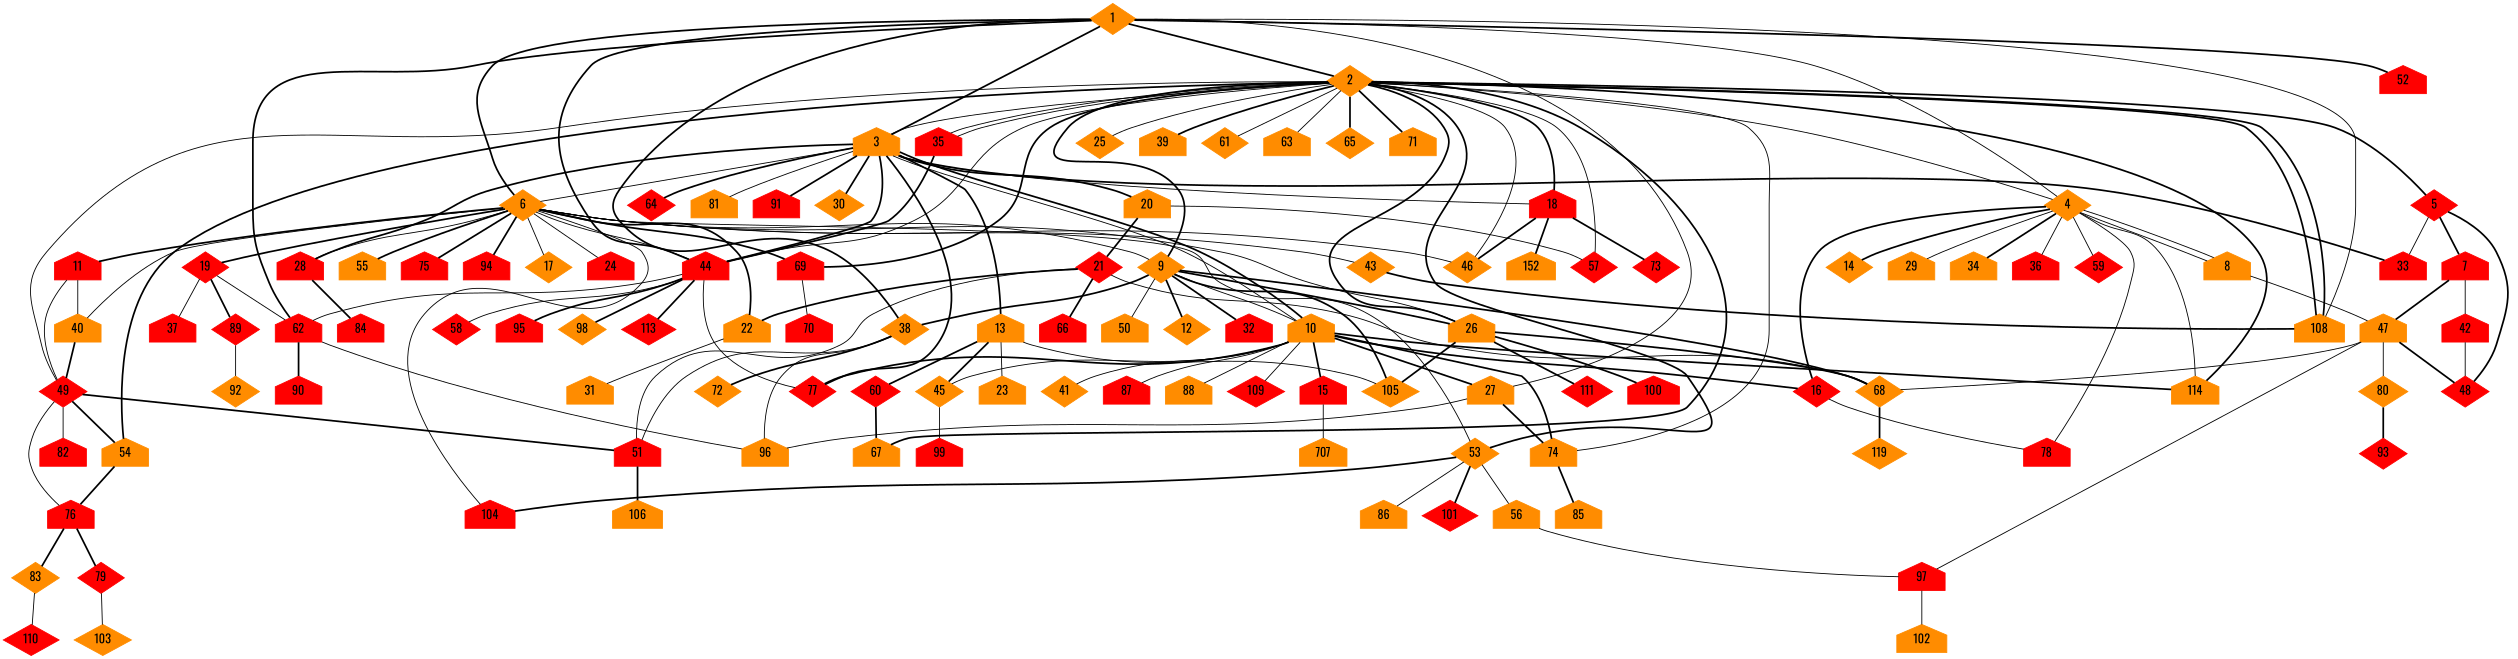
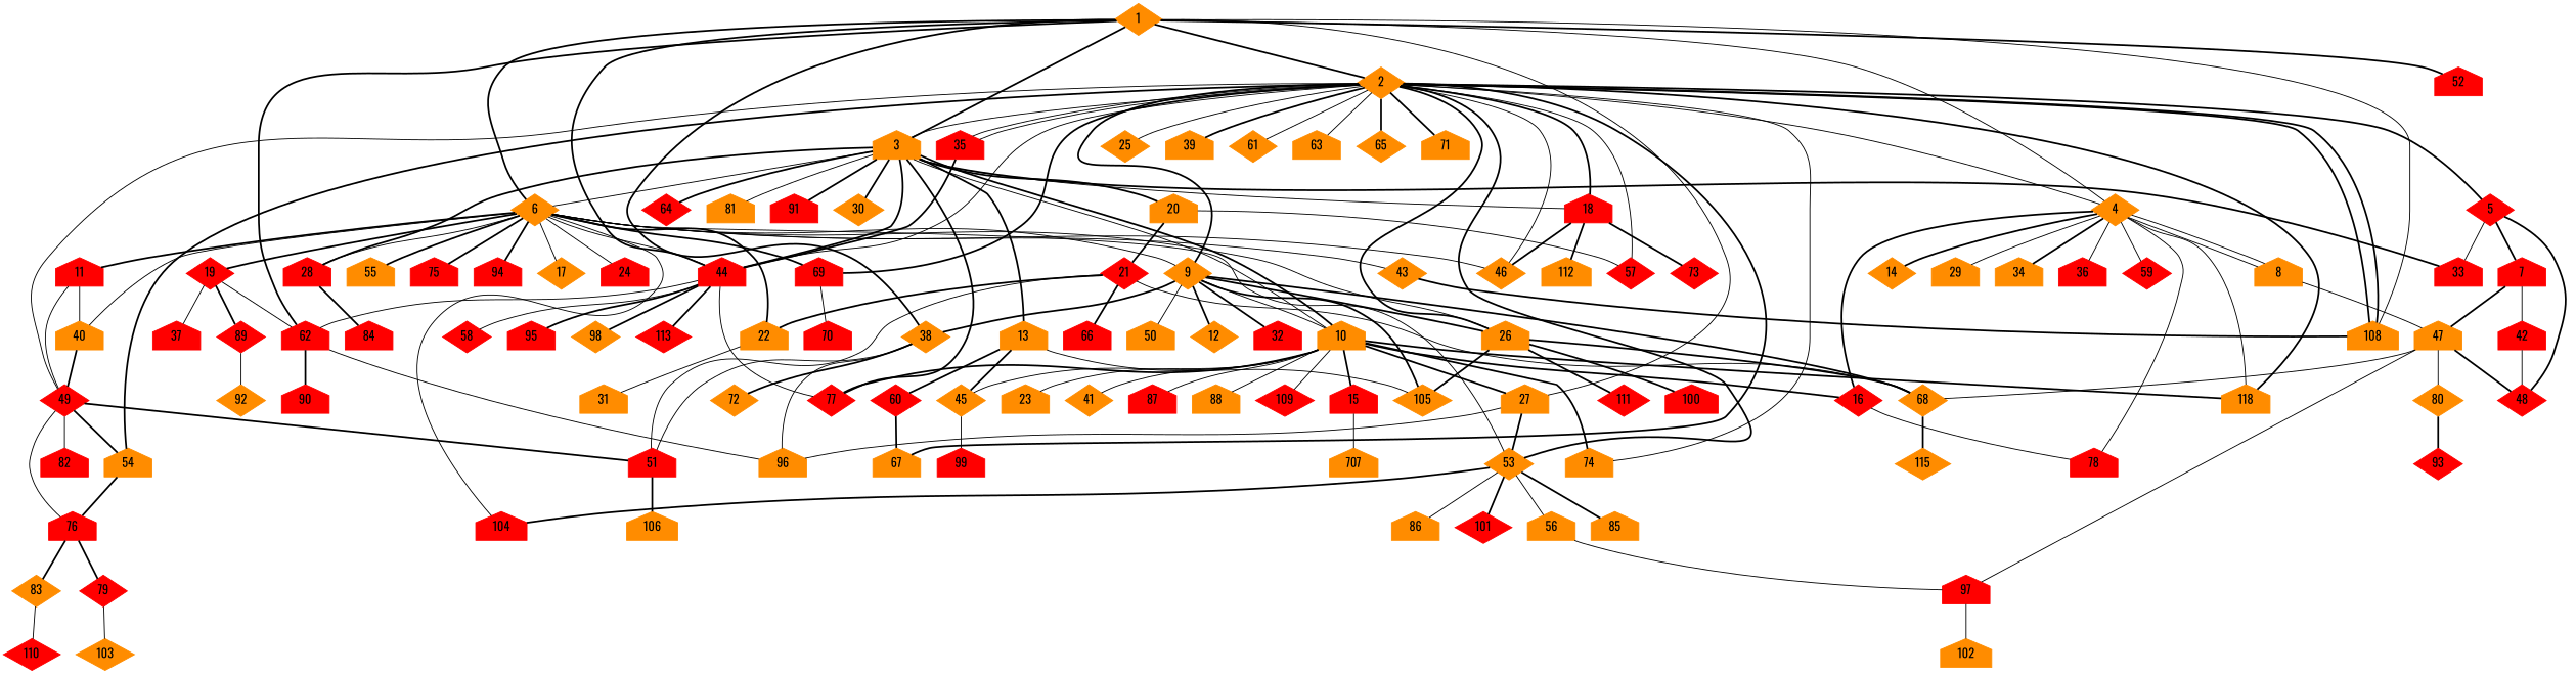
  graph {
    fontname=Oswald
    node [color=darkorange fontname=Oswald shape=house style=filled]
    edge [fontname=Oswald style=bold]
    1 [shape=diamond]
    2 [shape=diamond]
    3
    4 [shape=diamond]
    6 [shape=diamond]
    27
    38 [shape=diamond]
    44 [color=red]
    52 [color=red]
    62 [color=red]
    108
    5 [color=red shape=diamond]
    9 [shape=diamond]
    18 [color=red]
    25 [shape=diamond]
    26
    35 [color=red]
    39
    46 [shape=diamond]
    49 [color=red shape=diamond]
    53 [shape=diamond]
    54
    57 [color=red shape=diamond]
    61 [shape=diamond]
    63
    65 [shape=diamond]
    67
    69 [color=red]
    71
    74
-   114
+   114 [label=118]
    10
    13
    20
    28 [color=red]
    30 [shape=diamond]
    33 [color=red]
    64 [color=red shape=diamond]
    77 [color=red shape=diamond]
    81
    91 [color=red]
    8
    14 [shape=diamond]
    16 [color=red shape=diamond]
    29
    34
    36 [color=red]
    59 [color=red shape=diamond]
    78 [color=red]
    11 [color=red]
    17 [shape=diamond]
    19 [color=red shape=diamond]
    22
    24 [color=red]
    40
    43 [shape=diamond]
    55
    75 [color=red]
    94 [color=red]
    104 [color=red]
    96
    51 [color=red]
    72 [shape=diamond]
    58 [color=red shape=diamond]
    95 [color=red]
    98 [shape=diamond]
    113 [color=red shape=diamond]
    90 [color=red]
    7 [color=red]
    48 [color=red shape=diamond]
    12 [shape=diamond]
    32 [color=red]
    50
    68 [shape=diamond]
    105 [shape=diamond]
    73 [color=red shape=diamond]
-   112 [label=152]
+   112
    100 [color=red]
    111 [color=red shape=diamond]
    76 [color=red]
    82 [color=red]
    56
    85
    86
    101 [color=red shape=diamond]
    70 [color=red]
    15 [color=red]
    41 [shape=diamond]
    45 [shape=diamond]
    87 [color=red]
    88
    109 [color=red shape=diamond]
    23
    60 [color=red shape=diamond]
    21 [color=red shape=diamond]
    84 [color=red]
    47
    42 [color=red]
    37 [color=red]
    89 [color=red shape=diamond]
    31
    80 [shape=diamond]
    97 [color=red]
-   115 [shape=diamond label=119]
+   115 [shape=diamond]
    n105 [label=707]
    99 [color=red]
    92 [shape=diamond]
    66 [color=red]
    106
    93 [color=red shape=diamond]
    102
    79 [color=red shape=diamond]
    83 [shape=diamond]
    103 [shape=diamond]
    110 [color=red shape=diamond]
    1 -- 2
    1 -- 3
    1 -- 4 [style=solid]
    1 -- 6
    1 -- 27 [style=solid]
    1 -- 38
    1 -- 44
    1 -- 52
    1 -- 62
    1 -- 108 [style=solid]
    2 -- 3 [style=solid]
    2 -- 4 [style=solid]
    2 -- 44 [style=solid]
    2 -- 108
    2 -- 108
    2 -- 5
    2 -- 9
    2 -- 18
    2 -- 25 [style=solid]
    2 -- 26
    2 -- 35 [style=solid]
    2 -- 35 [style=solid]
    2 -- 39
    2 -- 46 [style=solid]
    2 -- 49 [style=solid]
    2 -- 53
    2 -- 54
    2 -- 57 [style=solid]
    2 -- 61 [style=solid]
    2 -- 63 [style=solid]
    2 -- 65
    2 -- 67
    2 -- 69
    2 -- 71
    2 -- 74 [style=solid]
    2 -- 114
    3 -- 6 [style=solid]
    3 -- 44
    3 -- 18 [style=solid]
    3 -- 10 [style=solid]
    3 -- 10
    3 -- 13
    3 -- 20
    3 -- 28
    3 -- 30
    3 -- 33
    3 -- 64
    3 -- 77
    3 -- 81 [style=solid]
    3 -- 91
    4 -- 114 [style=solid]
    4 -- 8 [style=solid]
    4 -- 8 [style=solid]
    4 -- 14
    4 -- 16
    4 -- 29 [style=solid]
    4 -- 34
    4 -- 36 [style=solid]
    4 -- 59 [style=solid]
    4 -- 78 [style=solid]
    6 -- 44 [style=solid]
    6 -- 9 [style=solid]
    6 -- 26 [style=solid]
    6 -- 46 [style=solid]
    6 -- 53 [style=solid]
    6 -- 69
    6 -- 28 [style=solid]
    6 -- 11
    6 -- 17 [style=solid]
    6 -- 19
    6 -- 22
    6 -- 24 [style=solid]
    6 -- 40 [style=solid]
    6 -- 43 [style=solid]
    6 -- 55
    6 -- 75
    6 -- 94
    6 -- 104 [style=solid]
-   27 -- 74
+   27 -- 53
    27 -- 96 [style=solid]
    38 -- 96 [style=solid]
    38 -- 51 [style=solid]
    38 -- 72
    44 -- 62 [style=solid]
    44 -- 77 [style=solid]
    44 -- 58 [style=solid]
    44 -- 95
    44 -- 98
    44 -- 113
    62 -- 96 [style=solid]
    62 -- 90
    5 -- 33 [style=solid]
    5 -- 7
    5 -- 48
    9 -- 38
    9 -- 26
    9 -- 10 [style=solid]
    9 -- 12
    9 -- 32
    9 -- 50 [style=solid]
    9 -- 68
    9 -- 105
    18 -- 46
    18 -- 73
    18 -- 112
    26 -- 68
    26 -- 105
    26 -- 100
    26 -- 111
    35 -- 44
    49 -- 54
    49 -- 51
    49 -- 76 [style=solid]
    49 -- 82 [style=solid]
    53 -- 104
    53 -- 56 [style=solid]
-   74 -- 85
+   53 -- 85
    53 -- 86 [style=solid]
    53 -- 101
    54 -- 76
    69 -- 70 [style=solid]
    10 -- 27
    10 -- 74
    10 -- 114
    10 -- 77
    10 -- 16
    10 -- 15
    10 -- 41 [style=solid]
    10 -- 45 [style=solid]
    10 -- 87 [style=solid]
    10 -- 88 [style=solid]
    10 -- 109 [style=solid]
    13 -- 105 [style=solid]
    13 -- 45
-   13 -- 23 [style=solid]
+   10 -- 23 [style=solid]
    13 -- 60
    20 -- 57 [style=solid]
    20 -- 21
    28 -- 84
    8 -- 47 [style=solid]
    16 -- 78 [style=solid]
    11 -- 49 [style=solid]
    11 -- 40 [style=solid]
    19 -- 62 [style=solid]
    19 -- 37 [style=solid]
    19 -- 89
    22 -- 31 [style=solid]
    40 -- 49
    43 -- 108
    51 -- 106
    7 -- 47
    7 -- 42 [style=solid]
    68 -- 115
    76 -- 79
    76 -- 83
    56 -- 97 [style=solid]
    15 -- n105 [style=solid]
    45 -- 99 [style=solid]
    60 -- 67
    21 -- 22
    21 -- 51 [style=solid]
    21 -- 68 [style=solid]
    21 -- 66
    47 -- 48
    47 -- 68 [style=solid]
    47 -- 80 [style=solid]
    47 -- 97 [style=solid]
    42 -- 48 [style=solid]
    89 -- 92 [style=solid]
    80 -- 93
    97 -- 102 [style=solid]
    79 -- 103 [style=solid]
    83 -- 110 [style=solid]
  }
